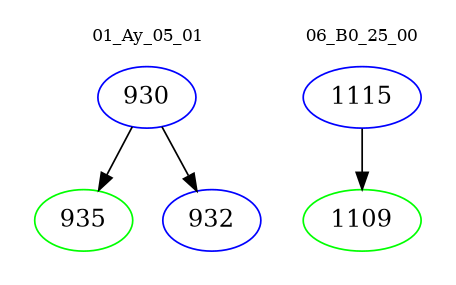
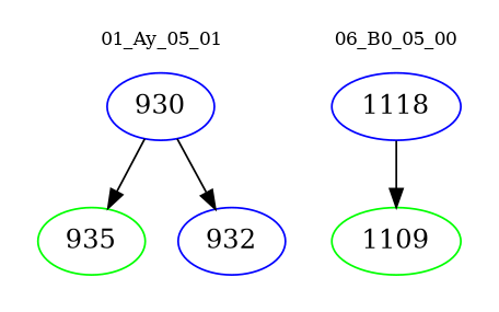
  digraph {
    node [color=blue]
    edge [color=black]
    n1 [label=930]
    n2 [color=green label=935]
    n3 [label=932]
-   n4 [label=1115]
+   n4 [label=1118]
    n5 [color=green label=1109]
    subgraph cluster_1 {
      color=white
      fontsize=10
      label="01_Ay_05_01"
      n1
      n2
      n3
    }
    subgraph cluster_2 {
      color=white
      fontsize=10
-     label="06_B0_25_00"
+     label="06_B0_05_00"
      n4
      n5
    }
    n1 -> n2
    n1 -> n3
    n4 -> n5
  }
